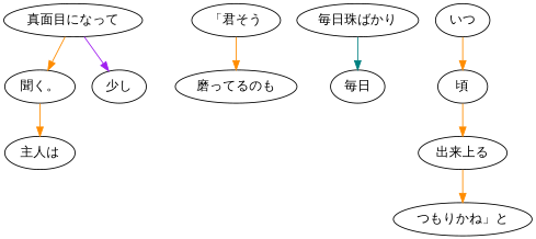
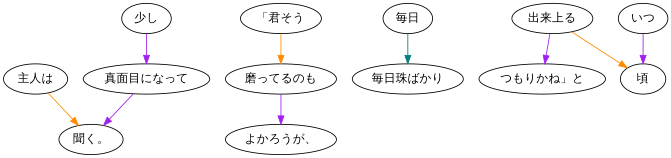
  digraph {
    fontname="Patrick Hand"
    node [fontname="Patrick Hand"]
    edge [color=darkorange fontname="Patrick Hand"]
    n1 [label="主人は"]
    n2 [label="聞く。"]
    n3 [label="少し"]
    n4 [label="真面目になって"]
    n5 [label="「君そう"]
    n6 [label="磨ってるのも"]
+   n7 [label="よかろうが、"]
    n8 [label="毎日"]
    n9 [label="毎日珠ばかり"]
    n10 [label="つもりかね」と"]
    n11 [label="出来上る"]
    n12 [label="いつ"]
    n13 [label="頃"]
-   n2 -> n1
-   n4 -> n3 [color=purple]
-   n4 -> n2
+   n1 -> n2
+   n3 -> n4 [color=purple]
+   n4 -> n2 [color=purple]
    n5 -> n6
-   n9 -> n8 [color=teal]
-   n11 -> n10
-   n12 -> n13
-   n13 -> n11
+   n6 -> n7 [color=purple]
+   n8 -> n9 [color=teal]
+   n11 -> n10 [color=purple]
+   n12 -> n13 [color=purple]
+   n11 -> n13
  }
